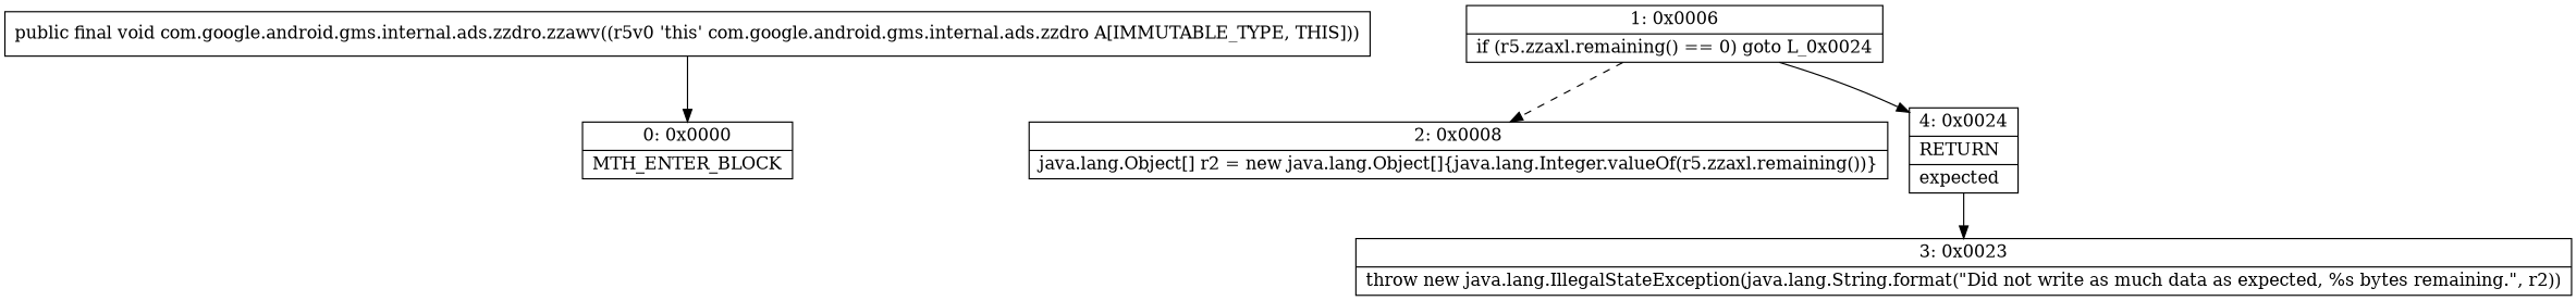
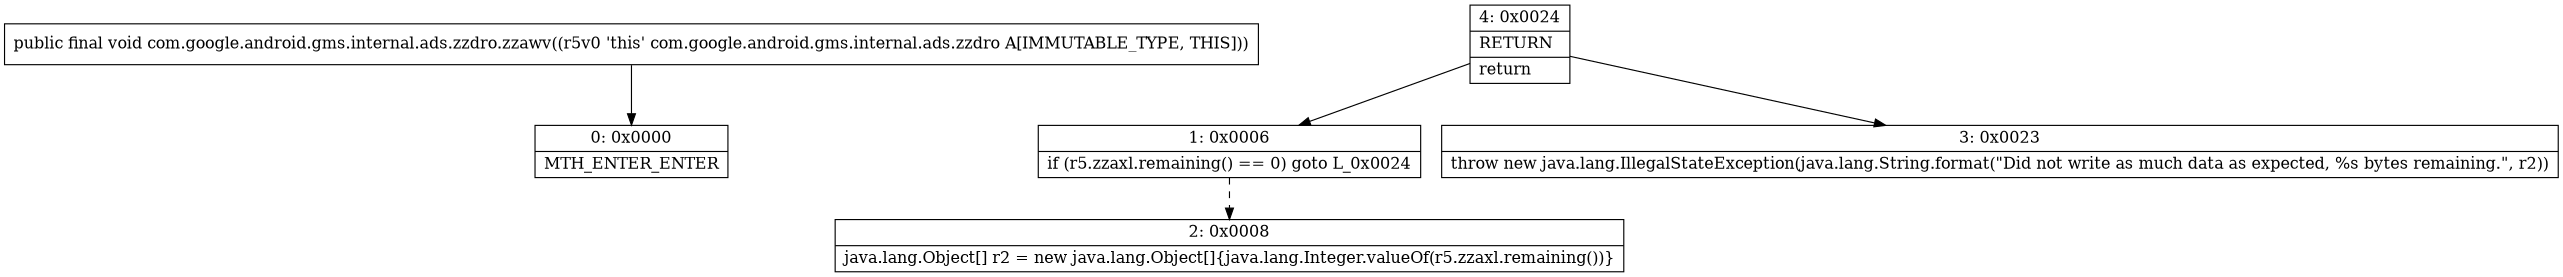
  digraph {
    node [shape=record]
-   n1 [label="{0\:\ 0x0000|MTH_ENTER_BLOCK\l}"]
+   n1 [label="{0\:\ 0x0000|MTH_ENTER_ENTER\l}"]
    n2 [label="{1\:\ 0x0006|if (r5.zzaxl.remaining() == 0) goto L_0x0024\l}"]
    n3 [label="{2\:\ 0x0008|java.lang.Object[] r2 = new java.lang.Object[]\{java.lang.Integer.valueOf(r5.zzaxl.remaining())\}\l}"]
-   n4 [label="{4\:\ 0x0024|RETURN\l|expected\l}"]
+   n4 [label="{4\:\ 0x0024|RETURN\l|return\l}"]
    n5 [label="{3\:\ 0x0023|throw new java.lang.IllegalStateException(java.lang.String.format(\"Did not write as much data as expected, %s bytes remaining.\", r2))\l}"]
    n6 [label="{public final void com.google.android.gms.internal.ads.zzdro.zzawv((r5v0 'this' com.google.android.gms.internal.ads.zzdro A[IMMUTABLE_TYPE, THIS])) }"]
    n2 -> n3 [style=dashed]
-   n2 -> n4
+   n4 -> n2
    n4 -> n5
    n6 -> n1
  }
